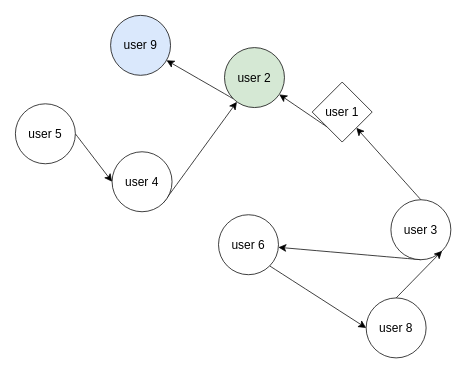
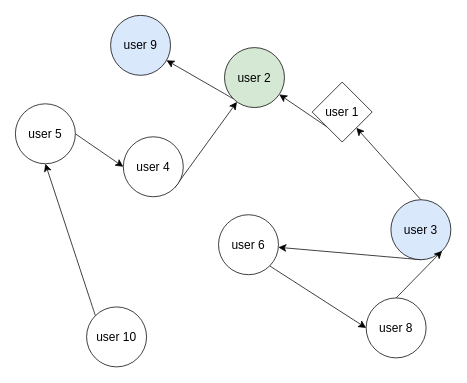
  <mxCell id="0" />
  <mxCell id="1" parent="0" />
  <mxCell id="2" style="edgeStyle=none;curved=1;rounded=0;orthogonalLoop=1;jettySize=auto;html=1;exitX=0;exitY=1;exitDx=0;exitDy=0;fontSize=12;startSize=8;endSize=8;" edge="1" parent="1" source="3" target="5"><mxGeometry relative="1" as="geometry" /></mxCell>
  <mxCell id="3" value="&lt;font style=&quot;font-size: 16px;&quot;&gt;user 1&lt;/font&gt;" style="rhombus;whiteSpace=wrap;html=1;aspect=fixed;" vertex="1" parent="1"><mxGeometry x="416" y="109" width="80" height="80" as="geometry" /></mxCell>
  <mxCell id="4" style="edgeStyle=none;curved=1;rounded=0;orthogonalLoop=1;jettySize=auto;html=1;exitX=0;exitY=1;exitDx=0;exitDy=0;fontSize=12;startSize=8;endSize=8;" edge="1" parent="1" source="5" target="17"><mxGeometry relative="1" as="geometry" /></mxCell>
  <mxCell id="5" value="&lt;font style=&quot;font-size: 16px;&quot;&gt;user 2&lt;/font&gt;" style="ellipse;whiteSpace=wrap;html=1;aspect=fixed;fillColor=#d5e8d4;" vertex="1" parent="1"><mxGeometry x="299" y="63" width="80" height="80" as="geometry" /></mxCell>
  <mxCell id="6" style="edgeStyle=none;curved=1;rounded=0;orthogonalLoop=1;jettySize=auto;html=1;exitX=0.5;exitY=0;exitDx=0;exitDy=0;fontSize=12;startSize=8;endSize=8;" edge="1" parent="1" source="8" target="3"><mxGeometry relative="1" as="geometry" /></mxCell>
  <mxCell id="7" style="edgeStyle=none;curved=1;rounded=0;orthogonalLoop=1;jettySize=auto;html=1;exitX=0.5;exitY=1;exitDx=0;exitDy=0;fontSize=12;startSize=8;endSize=8;" edge="1" parent="1" source="8" target="14"><mxGeometry relative="1" as="geometry" /></mxCell>
- <mxCell id="8" value="&lt;font style=&quot;font-size: 16px;&quot;&gt;user 3&lt;/font&gt;" style="ellipse;whiteSpace=wrap;html=1;aspect=fixed;" vertex="1" parent="1"><mxGeometry x="521" y="266" width="80" height="80" as="geometry" /></mxCell>
+ <mxCell id="8" value="&lt;font style=&quot;font-size: 16px;&quot;&gt;user 3&lt;/font&gt;" style="ellipse;whiteSpace=wrap;html=1;aspect=fixed;fillColor=#dae8fc;" vertex="1" parent="1"><mxGeometry x="521" y="266" width="80" height="80" as="geometry" /></mxCell>
  <mxCell id="9" style="edgeStyle=none;curved=1;rounded=0;orthogonalLoop=1;jettySize=auto;html=1;exitX=1;exitY=1;exitDx=0;exitDy=0;fontSize=12;startSize=8;endSize=8;" edge="1" parent="1" source="10" target="5"><mxGeometry relative="1" as="geometry" /></mxCell>
- <mxCell id="10" value="&lt;font style=&quot;font-size: 16px;&quot;&gt;user 4&lt;/font&gt;" style="ellipse;whiteSpace=wrap;html=1;aspect=fixed;" vertex="1" parent="1"><mxGeometry x="149" y="202" width="80" height="80" as="geometry" /></mxCell>
+ <mxCell id="10" value="&lt;font style=&quot;font-size: 16px;&quot;&gt;user 4&lt;/font&gt;" style="ellipse;whiteSpace=wrap;html=1;aspect=fixed;" vertex="1" parent="1"><mxGeometry x="164" y="182" width="80" height="80" as="geometry" /></mxCell>
  <mxCell id="11" style="edgeStyle=none;curved=1;rounded=0;orthogonalLoop=1;jettySize=auto;html=1;exitX=1;exitY=0.5;exitDx=0;exitDy=0;entryX=0;entryY=0.5;entryDx=0;entryDy=0;fontSize=12;startSize=8;endSize=8;" edge="1" parent="1" source="12" target="10"><mxGeometry relative="1" as="geometry" /></mxCell>
  <mxCell id="12" value="&lt;font style=&quot;font-size: 16px;&quot;&gt;user 5&lt;/font&gt;" style="ellipse;whiteSpace=wrap;html=1;aspect=fixed;" vertex="1" parent="1"><mxGeometry x="20" y="138" width="80" height="80" as="geometry" /></mxCell>
  <mxCell id="13" style="edgeStyle=none;curved=1;rounded=0;orthogonalLoop=1;jettySize=auto;html=1;exitX=1;exitY=1;exitDx=0;exitDy=0;entryX=0;entryY=0.5;entryDx=0;entryDy=0;fontSize=12;startSize=8;endSize=8;" edge="1" parent="1" source="14" target="16"><mxGeometry relative="1" as="geometry" /></mxCell>
  <mxCell id="14" value="&lt;font style=&quot;font-size: 16px;&quot;&gt;user 6&lt;/font&gt;" style="ellipse;whiteSpace=wrap;html=1;aspect=fixed;" vertex="1" parent="1"><mxGeometry x="291" y="286" width="80" height="80" as="geometry" /></mxCell>
  <mxCell id="15" style="edgeStyle=none;curved=1;rounded=0;orthogonalLoop=1;jettySize=auto;html=1;exitX=0.5;exitY=0;exitDx=0;exitDy=0;entryX=1;entryY=1;entryDx=0;entryDy=0;fontSize=12;startSize=8;endSize=8;" edge="1" parent="1" source="16" target="8"><mxGeometry relative="1" as="geometry" /></mxCell>
  <mxCell id="16" value="&lt;font style=&quot;font-size: 16px;&quot;&gt;user 8&lt;/font&gt;" style="ellipse;whiteSpace=wrap;html=1;aspect=fixed;" vertex="1" parent="1"><mxGeometry x="488" y="397" width="80" height="80" as="geometry" /></mxCell>
  <mxCell id="17" value="&lt;font style=&quot;font-size: 16px;&quot;&gt;user 9&lt;/font&gt;" style="ellipse;whiteSpace=wrap;html=1;aspect=fixed;fillColor=#dae8fc;" vertex="1" parent="1"><mxGeometry x="147" y="20" width="80" height="80" as="geometry" /></mxCell>
+ <mxCell id="18" style="edgeStyle=none;curved=1;rounded=0;orthogonalLoop=1;jettySize=auto;html=1;exitX=0;exitY=0;exitDx=0;exitDy=0;entryX=0.5;entryY=1;entryDx=0;entryDy=0;fontSize=12;startSize=8;endSize=8;" edge="1" parent="1" source="19" target="12"><mxGeometry relative="1" as="geometry" /></mxCell>
+ <mxCell id="19" value="&lt;font style=&quot;font-size: 16px;&quot;&gt;user 10&lt;/font&gt;" style="ellipse;whiteSpace=wrap;html=1;aspect=fixed;" vertex="1" parent="1"><mxGeometry x="115" y="409" width="80" height="80" as="geometry" /></mxCell>
